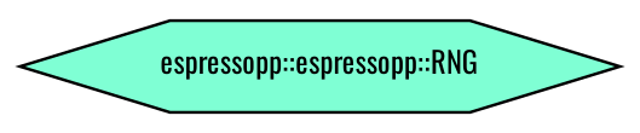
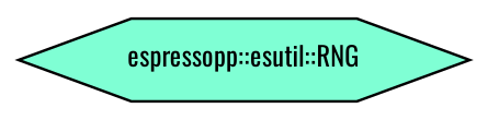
  digraph {
    rankdir=LR
    fontname=Oswald
-   n1 [color=black fillcolor=aquamarine fontname=Oswald fontsize=10 height=0.2 label="espressopp::espressopp::RNG" shape=hexagon style=filled width=0.4]
+   n1 [color=black fillcolor=aquamarine fontname=Oswald fontsize=10 height=0.2 label="espressopp::esutil::RNG" shape=hexagon style=filled width=0.4]
  }
